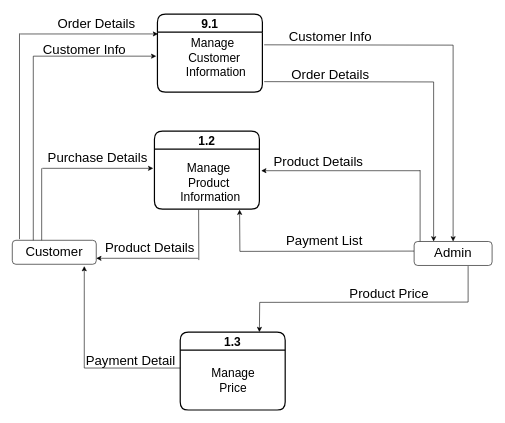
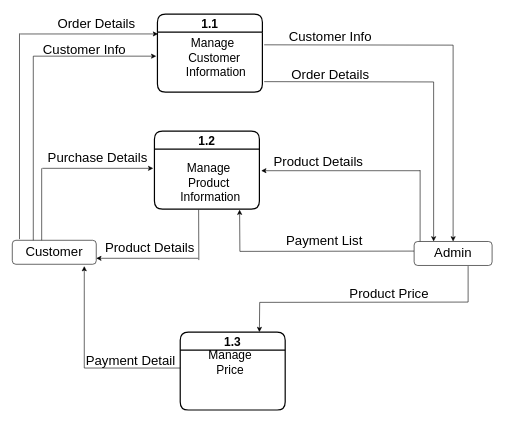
  <mxCell id="0" />
  <mxCell id="1" parent="0" />
  <mxCell id="2" value="&lt;font style=&quot;font-size: 22px;&quot;&gt;Customer&lt;/font&gt;" style="rounded=1;whiteSpace=wrap;html=1;" parent="1" vertex="1"><mxGeometry x="20" y="400" width="140" height="40" as="geometry" /></mxCell>
  <mxCell id="3" style="edgeStyle=orthogonalEdgeStyle;rounded=0;orthogonalLoop=1;jettySize=auto;html=1;entryX=0.75;entryY=0;entryDx=0;entryDy=0;" parent="1" edge="1"><mxGeometry relative="1" as="geometry"><mxPoint x="780" y="503" as="sourcePoint" /><mxPoint x="432" y="553" as="targetPoint" /></mxGeometry></mxCell>
  <mxCell id="4" style="edgeStyle=orthogonalEdgeStyle;rounded=0;orthogonalLoop=1;jettySize=auto;html=1;" parent="1" edge="1"><mxGeometry relative="1" as="geometry"><mxPoint x="399" y="349" as="targetPoint" /><mxPoint x="690" y="418" as="sourcePoint" /></mxGeometry></mxCell>
  <mxCell id="5" value="&lt;font style=&quot;font-size: 22px;&quot;&gt;Admin&lt;/font&gt;" style="rounded=1;whiteSpace=wrap;html=1;" parent="1" vertex="1"><mxGeometry x="690" y="402" width="130" height="40" as="geometry" /></mxCell>
  <mxCell id="6" style="edgeStyle=orthogonalEdgeStyle;rounded=0;orthogonalLoop=1;jettySize=auto;html=1;entryX=0.5;entryY=0;entryDx=0;entryDy=0;fontSize=20;" parent="1" target="5" edge="1"><mxGeometry relative="1" as="geometry"><mxPoint x="440" y="74.077" as="sourcePoint" /><mxPoint x="750" y="388" as="targetPoint" /></mxGeometry></mxCell>
  <mxCell id="7" style="edgeStyle=orthogonalEdgeStyle;rounded=0;orthogonalLoop=1;jettySize=auto;html=1;exitX=1;exitY=0.75;exitDx=0;exitDy=0;entryX=0.25;entryY=0;entryDx=0;entryDy=0;fontSize=20;" parent="1" target="5" edge="1"><mxGeometry relative="1" as="geometry"><mxPoint x="440" y="135.5" as="sourcePoint" /></mxGeometry></mxCell>
  <mxCell id="8" value="Manage&amp;nbsp;&lt;br&gt;Product&amp;nbsp;&lt;br&gt;Information" style="text;html=1;align=center;verticalAlign=middle;resizable=0;points=[];autosize=1;strokeColor=none;fillColor=none;fontSize=20;" parent="1" vertex="1"><mxGeometry x="290" y="258" width="120" height="90" as="geometry" /></mxCell>
- <mxCell id="9" value="Manage&lt;br&gt;Price" style="text;html=1;align=center;verticalAlign=middle;resizable=0;points=[];autosize=1;strokeColor=none;fillColor=none;fontSize=20;" parent="1" vertex="1"><mxGeometry x="338" y="603" width="100" height="60" as="geometry" /></mxCell>
+ <mxCell id="9" value="Manage&lt;br&gt;Price" style="text;html=1;align=center;verticalAlign=middle;resizable=0;points=[];autosize=1;strokeColor=none;fillColor=none;fontSize=20;" parent="1" vertex="1"><mxGeometry x="333" y="573" width="100" height="60" as="geometry" /></mxCell>
  <mxCell id="10" value="" style="endArrow=none;html=1;rounded=0;entryX=0.339;entryY=1.056;entryDx=0;entryDy=0;entryPerimeter=0;" parent="1" edge="1"><mxGeometry width="50" height="50" relative="1" as="geometry"><mxPoint x="331" y="433" as="sourcePoint" /><mxPoint x="330.68" y="349.04" as="targetPoint" /></mxGeometry></mxCell>
  <mxCell id="11" value="" style="endArrow=classic;html=1;rounded=0;entryX=1;entryY=0.75;entryDx=0;entryDy=0;" parent="1" target="2" edge="1"><mxGeometry width="50" height="50" relative="1" as="geometry"><mxPoint x="330" y="430" as="sourcePoint" /><mxPoint x="200" y="443" as="targetPoint" /></mxGeometry></mxCell>
  <mxCell id="12" value="" style="endArrow=none;html=1;rounded=0;" parent="1" edge="1"><mxGeometry width="50" height="50" relative="1" as="geometry"><mxPoint x="69" y="400" as="sourcePoint" /><mxPoint x="69" y="280" as="targetPoint" /></mxGeometry></mxCell>
  <mxCell id="13" value="" style="endArrow=classic;html=1;rounded=0;entryX=0;entryY=0.5;entryDx=0;entryDy=0;" parent="1" edge="1"><mxGeometry width="50" height="50" relative="1" as="geometry"><mxPoint x="70" y="280" as="sourcePoint" /><mxPoint x="255" y="280" as="targetPoint" /></mxGeometry></mxCell>
  <mxCell id="14" value="" style="endArrow=none;html=1;rounded=0;exitX=0.138;exitY=-0.058;exitDx=0;exitDy=0;exitPerimeter=0;" parent="1" edge="1"><mxGeometry width="50" height="50" relative="1" as="geometry"><mxPoint x="699.94" y="401.68" as="sourcePoint" /><mxPoint x="700" y="283" as="targetPoint" /></mxGeometry></mxCell>
  <mxCell id="15" value="" style="endArrow=classic;html=1;rounded=0;entryX=1;entryY=0.5;entryDx=0;entryDy=0;" parent="1" edge="1"><mxGeometry width="50" height="50" relative="1" as="geometry"><mxPoint x="700" y="284" as="sourcePoint" /><mxPoint x="435" y="284" as="targetPoint" /></mxGeometry></mxCell>
  <mxCell id="16" value="&lt;font style=&quot;font-size: 22px;&quot;&gt;Payment List&lt;/font&gt;" style="text;html=1;align=center;verticalAlign=middle;resizable=0;points=[];autosize=1;strokeColor=none;fillColor=none;" parent="1" vertex="1"><mxGeometry x="465" y="381" width="150" height="40" as="geometry" /></mxCell>
  <mxCell id="17" value="Product Details" style="text;html=1;align=center;verticalAlign=middle;resizable=0;points=[];autosize=1;strokeColor=none;fillColor=none;fontSize=22;" parent="1" vertex="1"><mxGeometry x="445" y="250" width="170" height="40" as="geometry" /></mxCell>
  <mxCell id="18" value="Order Details" style="text;html=1;align=center;verticalAlign=middle;resizable=0;points=[];autosize=1;strokeColor=none;fillColor=none;fontSize=22;" parent="1" vertex="1"><mxGeometry x="475" y="104" width="150" height="40" as="geometry" /></mxCell>
  <mxCell id="19" value="Customer Info" style="text;html=1;align=center;verticalAlign=middle;resizable=0;points=[];autosize=1;strokeColor=none;fillColor=none;fontSize=22;" parent="1" vertex="1"><mxGeometry x="470" y="41" width="160" height="40" as="geometry" /></mxCell>
  <mxCell id="20" value="Purchase Details" style="text;html=1;align=center;verticalAlign=middle;resizable=0;points=[];autosize=1;strokeColor=none;fillColor=none;fontSize=22;" parent="1" vertex="1"><mxGeometry x="67" y="243" width="190" height="40" as="geometry" /></mxCell>
  <mxCell id="21" value="Product Price" style="text;html=1;align=center;verticalAlign=middle;resizable=0;points=[];autosize=1;strokeColor=none;fillColor=none;fontSize=22;" parent="1" vertex="1"><mxGeometry x="568" y="470" width="160" height="40" as="geometry" /></mxCell>
  <mxCell id="22" value="" style="endArrow=none;html=1;rounded=0;fontSize=22;" parent="1" edge="1"><mxGeometry width="50" height="50" relative="1" as="geometry"><mxPoint x="780" y="503" as="sourcePoint" /><mxPoint x="780" y="443" as="targetPoint" /></mxGeometry></mxCell>
  <mxCell id="23" value="" style="endArrow=none;html=1;rounded=0;fontSize=22;" parent="1" edge="1"><mxGeometry width="50" height="50" relative="1" as="geometry"><mxPoint x="300" y="613" as="sourcePoint" /><mxPoint x="140" y="613" as="targetPoint" /></mxGeometry></mxCell>
  <mxCell id="24" value="" style="endArrow=none;html=1;rounded=0;fontSize=22;" parent="1" edge="1"><mxGeometry width="50" height="50" relative="1" as="geometry"><mxPoint x="140" y="483" as="sourcePoint" /><mxPoint x="140" y="613" as="targetPoint" /></mxGeometry></mxCell>
  <mxCell id="25" value="" style="endArrow=classic;html=1;rounded=0;fontSize=22;" parent="1" edge="1"><mxGeometry width="50" height="50" relative="1" as="geometry"><mxPoint x="140" y="483" as="sourcePoint" /><mxPoint x="140" y="443" as="targetPoint" /></mxGeometry></mxCell>
  <mxCell id="26" value="Payment Detail" style="text;html=1;align=center;verticalAlign=middle;resizable=0;points=[];autosize=1;strokeColor=none;fillColor=none;fontSize=22;" parent="1" vertex="1"><mxGeometry x="132" y="581" width="170" height="40" as="geometry" /></mxCell>
  <mxCell id="27" value="" style="endArrow=none;html=1;rounded=0;fontSize=22;exitX=0.25;exitY=0;exitDx=0;exitDy=0;" parent="1" source="2" edge="1"><mxGeometry width="50" height="50" relative="1" as="geometry"><mxPoint x="140" y="453" as="sourcePoint" /><mxPoint x="55" y="93" as="targetPoint" /></mxGeometry></mxCell>
  <mxCell id="28" value="" style="endArrow=none;html=1;rounded=0;fontSize=22;exitX=0.25;exitY=0;exitDx=0;exitDy=0;" parent="1" edge="1"><mxGeometry width="50" height="50" relative="1" as="geometry"><mxPoint x="32" y="398" as="sourcePoint" /><mxPoint x="32" y="55" as="targetPoint" /></mxGeometry></mxCell>
  <mxCell id="29" value="" style="endArrow=classic;html=1;rounded=0;fontSize=22;entryX=0.263;entryY=0.045;entryDx=0;entryDy=0;entryPerimeter=0;" parent="1" edge="1"><mxGeometry width="50" height="50" relative="1" as="geometry"><mxPoint x="33" y="56" as="sourcePoint" /><mxPoint x="262.97" y="55.95" as="targetPoint" /></mxGeometry></mxCell>
  <mxCell id="30" value="" style="endArrow=classic;html=1;rounded=0;fontSize=22;" parent="1" edge="1"><mxGeometry width="50" height="50" relative="1" as="geometry"><mxPoint x="55" y="93" as="sourcePoint" /><mxPoint x="260" y="93" as="targetPoint" /></mxGeometry></mxCell>
  <mxCell id="31" value="Order Details" style="text;html=1;align=center;verticalAlign=middle;resizable=0;points=[];autosize=1;strokeColor=none;fillColor=none;fontSize=22;" parent="1" vertex="1"><mxGeometry x="85" y="20" width="150" height="40" as="geometry" /></mxCell>
  <mxCell id="32" value="Customer Info" style="text;html=1;align=center;verticalAlign=middle;resizable=0;points=[];autosize=1;strokeColor=none;fillColor=none;fontSize=22;" parent="1" vertex="1"><mxGeometry x="60" y="63" width="160" height="40" as="geometry" /></mxCell>
  <mxCell id="33" value="&lt;font style=&quot;font-size: 22px;&quot;&gt;Product Details&lt;/font&gt;" style="text;html=1;align=center;verticalAlign=middle;resizable=0;points=[];autosize=1;strokeColor=none;fillColor=none;" parent="1" vertex="1"><mxGeometry x="164" y="393" width="170" height="40" as="geometry" /></mxCell>
- <mxCell id="34" value="9.1" style="swimlane;childLayout=stackLayout;horizontal=1;startSize=30;horizontalStack=0;rounded=1;fontSize=20;fontStyle=1;strokeWidth=2;resizeParent=0;resizeLast=1;shadow=0;dashed=0;align=center;" vertex="1" parent="1"><mxGeometry x="262" y="23" width="175" height="130" as="geometry" /></mxCell>
+ <mxCell id="34" value="1.1" style="swimlane;childLayout=stackLayout;horizontal=1;startSize=30;horizontalStack=0;rounded=1;fontSize=20;fontStyle=1;strokeWidth=2;resizeParent=0;resizeLast=1;shadow=0;dashed=0;align=center;" vertex="1" parent="1"><mxGeometry x="262" y="23" width="175" height="130" as="geometry" /></mxCell>
  <mxCell id="35" value="  Manage  &#10;  Customer&#10;   Information" style="align=center;strokeColor=none;fillColor=none;spacingLeft=4;fontSize=20;verticalAlign=top;resizable=0;rotatable=0;part=1;" vertex="1" parent="34"><mxGeometry y="30" width="175" height="100" as="geometry" /></mxCell>
  <mxCell id="36" value="1.2" style="swimlane;childLayout=stackLayout;horizontal=1;startSize=30;horizontalStack=0;rounded=1;fontSize=20;fontStyle=1;strokeWidth=2;resizeParent=0;resizeLast=1;shadow=0;dashed=0;align=center;" vertex="1" parent="1"><mxGeometry x="257" y="218" width="175" height="130" as="geometry" /></mxCell>
  <mxCell id="37" value="1.3" style="swimlane;childLayout=stackLayout;horizontal=1;startSize=30;horizontalStack=0;rounded=1;fontSize=20;fontStyle=1;strokeWidth=2;resizeParent=0;resizeLast=1;shadow=0;dashed=0;align=center;" vertex="1" parent="1"><mxGeometry x="300" y="553" width="175" height="130" as="geometry" /></mxCell>
